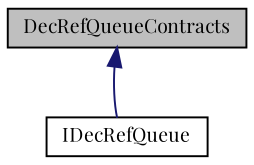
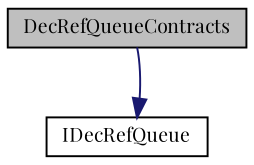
  digraph {
    fontname="Playfair Display"
    node [color=black fontname="Playfair Display" fontsize=10 shape=record style=filled]
    n1 [fillcolor=grey75 fontcolor=black height=0.2 label=DecRefQueueContracts width=0.4]
    n2 [fillcolor=white height=0.2 label=IDecRefQueue width=0.4]
-   n1 -> n2 [color=midnightblue dir=back fontname="Playfair Display" fontsize=10 labelfontname=Helvetica labelfontsize=10 style=solid]
+   n2 -> n1 [color=midnightblue dir=back fontname="Playfair Display" fontsize=10 labelfontname=Helvetica labelfontsize=10 style=solid]
  }
